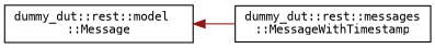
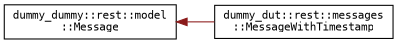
  digraph {
    rankdir=LR
    fontname="DejaVu Sans Mono"
    node [color=black fillcolor=white fontname="DejaVu Sans Mono" fontsize=10 shape=record style=filled]
-   n1 [height=0.2 label="dummy_dut::rest::model\l::Message" width=0.4]
+   n1 [height=0.2 label="dummy_dummy::rest::model\l::Message" width=0.4]
    n2 [height=0.2 label="dummy_dut::rest::messages\l::MessageWithTimestamp" width=0.4]
    n1 -> n2 [color=firebrick4 dir=back fontname="DejaVu Sans Mono" fontsize=10 labelfontname=Helvetica labelfontsize=10 style=solid]
  }
